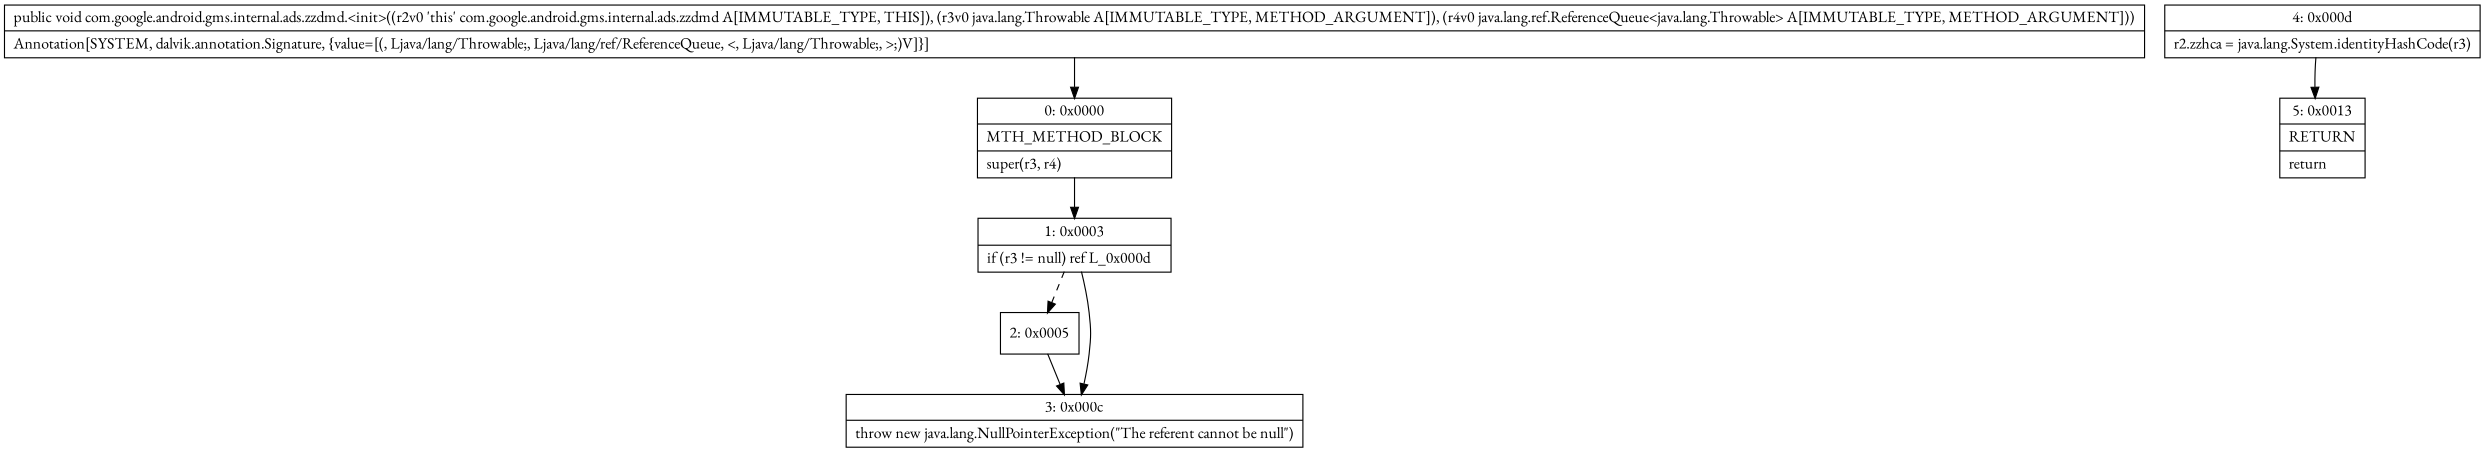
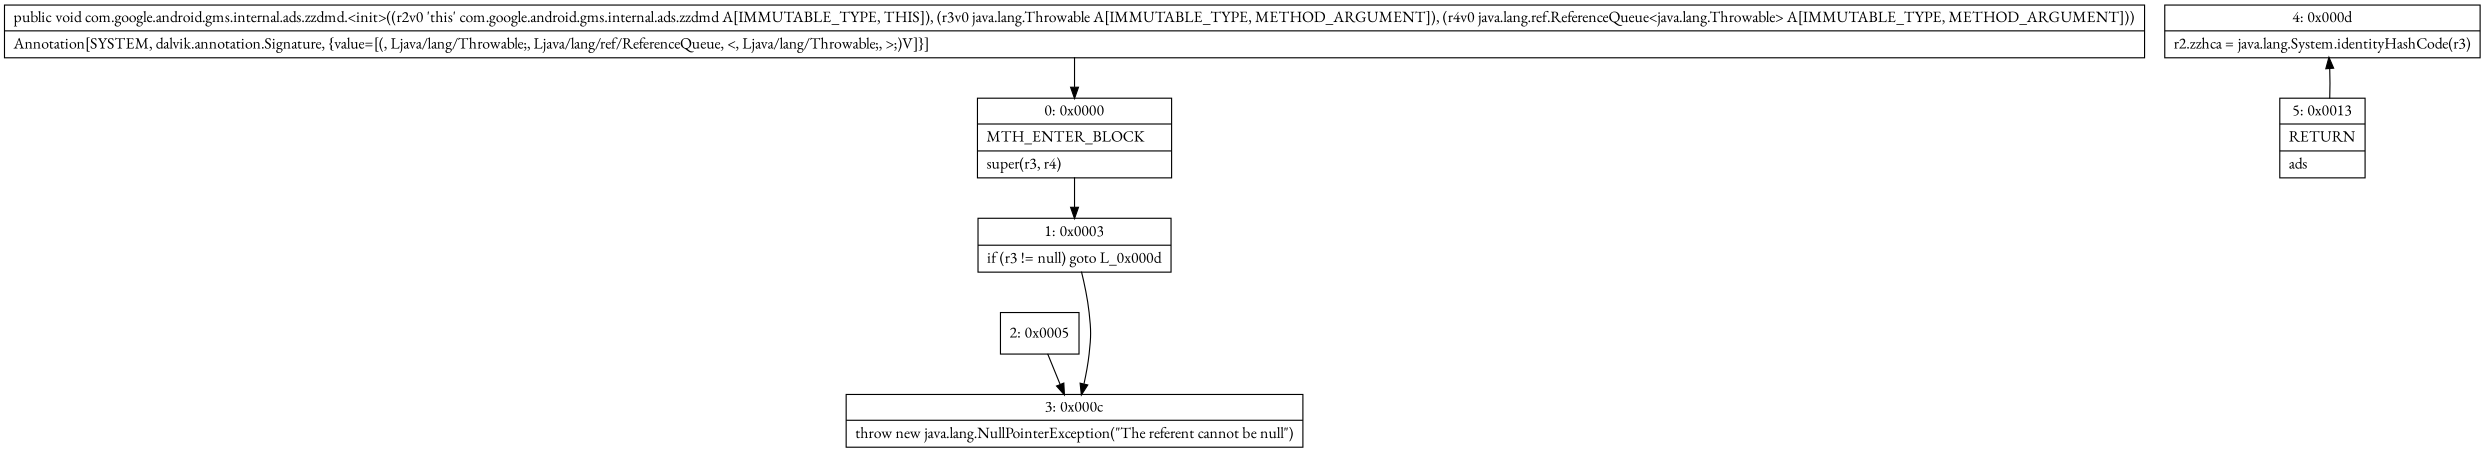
  digraph {
    fontname="EB Garamond"
    node [fontname="EB Garamond" shape=record]
    edge [fontname="EB Garamond"]
-   n1 [label="{0\:\ 0x0000|MTH_METHOD_BLOCK\l|super(r3, r4)\l}"]
-   n2 [label="{1\:\ 0x0003|if (r3 != null) ref L_0x000d\l}"]
+   n1 [label="{0\:\ 0x0000|MTH_ENTER_BLOCK\l|super(r3, r4)\l}"]
+   n2 [label="{1\:\ 0x0003|if (r3 != null) goto L_0x000d\l}"]
    n3 [label="{2\:\ 0x0005}"]
    n4 [label="{3\:\ 0x000c|throw new java.lang.NullPointerException(\"The referent cannot be null\")\l}"]
    n5 [label="{4\:\ 0x000d|r2.zzhca = java.lang.System.identityHashCode(r3)\l}"]
-   n6 [label="{5\:\ 0x0013|RETURN\l|return\l}"]
+   n6 [label="{5\:\ 0x0013|RETURN\l|ads\l}"]
    n7 [label="{public void com.google.android.gms.internal.ads.zzdmd.\<init\>((r2v0 'this' com.google.android.gms.internal.ads.zzdmd A[IMMUTABLE_TYPE, THIS]), (r3v0 java.lang.Throwable A[IMMUTABLE_TYPE, METHOD_ARGUMENT]), (r4v0 java.lang.ref.ReferenceQueue\<java.lang.Throwable\> A[IMMUTABLE_TYPE, METHOD_ARGUMENT]))  | Annotation[SYSTEM, dalvik.annotation.Signature, \{value=[(, Ljava\/lang\/Throwable;, Ljava\/lang\/ref\/ReferenceQueue, \<, Ljava\/lang\/Throwable;, \>;)V]\}]\l}"]
    n1 -> n2
-   n2 -> n3 [style=dashed]
    n2 -> n4
    n3 -> n4
-   n5 -> n6
+   n6 -> n5
    n7 -> n1
  }
